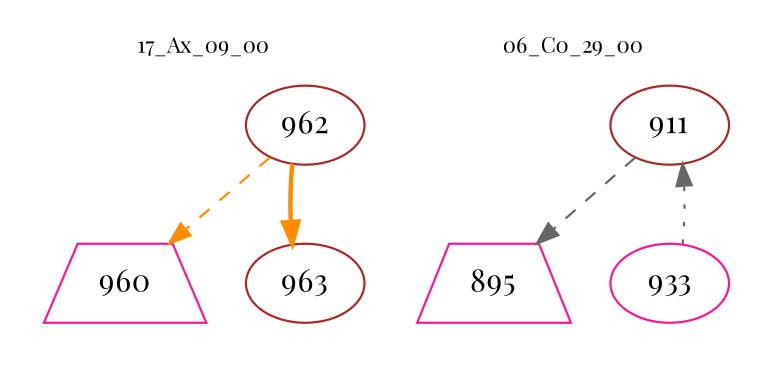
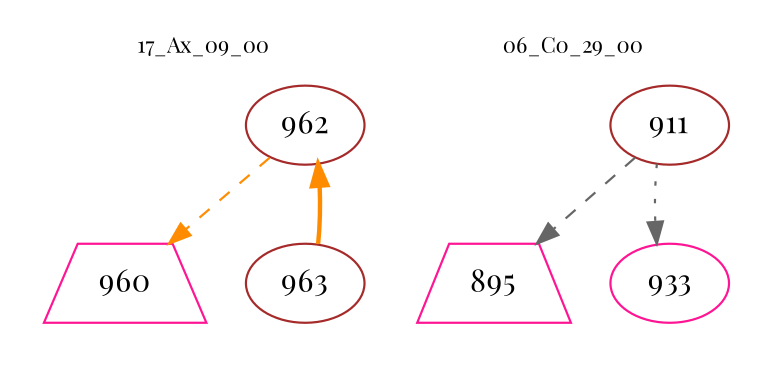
  digraph {
    fontname="Playfair Display"
    node [color=brown fontname="Playfair Display" shape=ellipse]
    edge [color=darkorange fontname="Playfair Display" style=dashed]
    n1 [label=962]
    n2 [color=deeppink label=960 shape=trapezium]
    n3 [label=963]
    n4 [label=911]
    n5 [color=deeppink label=895 shape=trapezium]
    n6 [color=deeppink label=933]
    subgraph cluster_1 {
      color=white
      fontsize=10
      label="17_Ax_09_00"
      n1
      n2
      n3
    }
    subgraph cluster_2 {
      color=white
      fontsize=10
      label="06_C0_29_00"
      n4
      n5
      n6
    }
    n1 -> n2
-   n1 -> n3 [style=bold]
+   n3 -> n1 [style=bold]
    n4 -> n5 [color=gray40]
-   n6 -> n4 [color=gray40 style=dotted]
+   n4 -> n6 [color=gray40 style=dotted]
  }
